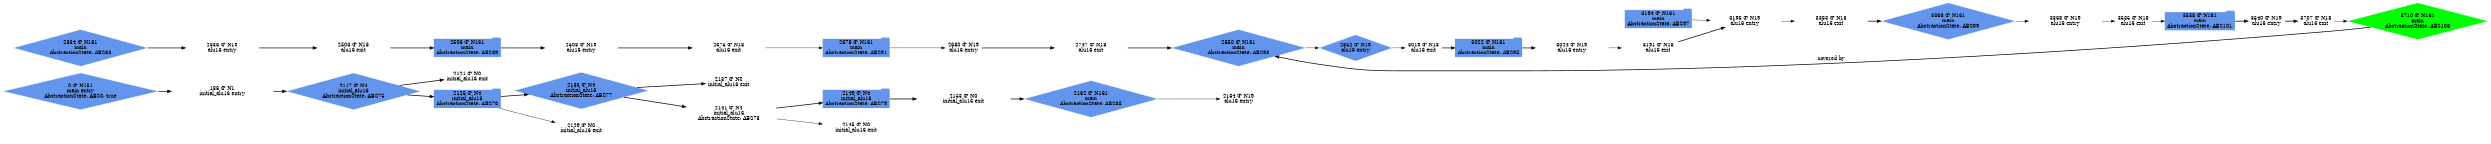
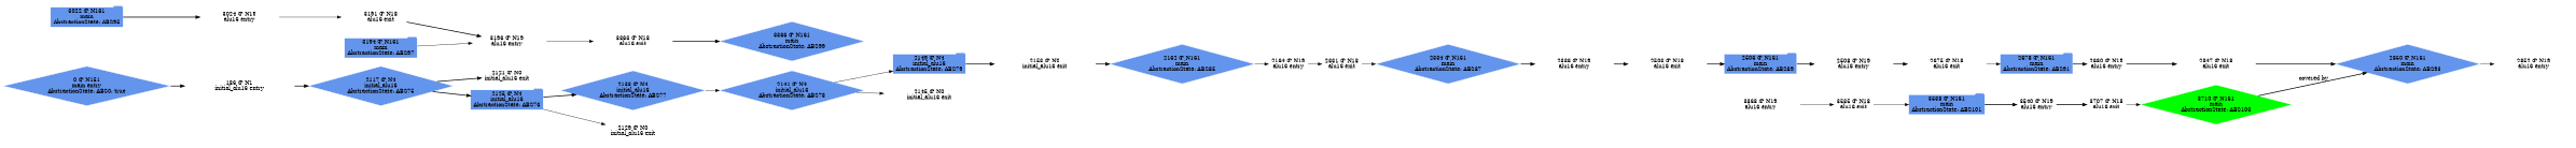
  digraph {
    rankdir=LR
    node [color=white shape=diamond style=filled]
    edge [style=bold]
    n1 [fillcolor=cornflowerblue label="0 @ N151\nmain entry\nAbstractionState: ABS0: true\n"]
    n2 [label="186 @ N1\ninitial_alu16 entry\n"]
    n3 [fillcolor=cornflowerblue label="2117 @ N4\ninitial_alu16\nAbstractionState: ABS75\n"]
    n4 [label="2121 @ N0\ninitial_alu16 exit\n" shape=folder]
    n5 [fillcolor=cornflowerblue label="2125 @ N4\ninitial_alu16\nAbstractionState: ABS76\n" shape=folder]
    n6 [fillcolor=cornflowerblue label="2133 @ N4\ninitial_alu16\nAbstractionState: ABS77\n"]
    n7 [label="2129 @ N0\ninitial_alu16 exit\n"]
-   n8 [label="2137 @ N0\ninitial_alu16 exit\n" shape=folder]
-   n9 [fillcolor=white label="2141 @ N4\ninitial_alu16\nAbstractionState: ABS78\n"]
+   n9 [fillcolor=cornflowerblue label="2141 @ N4\ninitial_alu16\nAbstractionState: ABS78\n"]
    n10 [fillcolor=cornflowerblue label="2149 @ N4\ninitial_alu16\nAbstractionState: ABS79\n" shape=folder]
    n11 [label="2145 @ N0\ninitial_alu16 exit\n"]
    n12 [label="2153 @ N0\ninitial_alu16 exit\n"]
    n13 [fillcolor=cornflowerblue label="2162 @ N161\nmain\nAbstractionState: ABS85\n"]
    n14 [label="2164 @ N19\nalu16 entry\n" shape=folder]
-   n16 [fillcolor=cornflowerblue label="2334 @ N161\nmain\nAbstractionState: ABS83\n"]
+   n15 [label="2331 @ N18\nalu16 exit\n" shape=folder]
+   n16 [fillcolor=cornflowerblue label="2334 @ N161\nmain\nAbstractionState: ABS87\n"]
    n17 [label="2336 @ N19\nalu16 entry\n"]
    n18 [label="2503 @ N18\nalu16 exit\n"]
    n19 [fillcolor=cornflowerblue label="2506 @ N161\nmain\nAbstractionState: ABS89\n" shape=folder]
    n20 [label="2508 @ N19\nalu16 entry\n"]
    n21 [label="2675 @ N18\nalu16 exit\n"]
    n22 [fillcolor=cornflowerblue label="2678 @ N161\nmain\nAbstractionState: ABS91\n" shape=folder]
    n23 [label="2680 @ N19\nalu16 entry\n" shape=folder]
-   n24 [label="2747 @ N18\nalu16 exit\n"]
+   n24 [label="2847 @ N18\nalu16 exit\n"]
    n25 [fillcolor=cornflowerblue label="2850 @ N161\nmain\nAbstractionState: ABS93\n"]
-   n26 [label="2852 @ N19\nalu16 entry\n" fillcolor=cornflowerblue]
-   n27 [label="3019 @ N18\nalu16 exit\n" shape=folder]
+   n26 [label="2852 @ N19\nalu16 entry\n"]
    n28 [fillcolor=cornflowerblue label="3022 @ N161\nmain\nAbstractionState: ABS95\n" shape=folder]
    n29 [label="3024 @ N19\nalu16 entry\n"]
    n30 [label="3191 @ N18\nalu16 exit\n"]
    n31 [label="3196 @ N19\nalu16 entry\n"]
    n32 [fillcolor=cornflowerblue label="3194 @ N161\nmain\nAbstractionState: ABS97\n" shape=folder]
    n33 [label="3363 @ N18\nalu16 exit\n"]
    n34 [fillcolor=cornflowerblue label="3366 @ N161\nmain\nAbstractionState: ABS99\n"]
    n35 [label="3368 @ N19\nalu16 entry\n"]
    n36 [label="3535 @ N18\nalu16 exit\n" shape=folder]
    n37 [fillcolor=cornflowerblue label="3538 @ N161\nmain\nAbstractionState: ABS101\n" shape=folder]
    n38 [label="3540 @ N19\nalu16 entry\n" shape=folder]
    n39 [label="3707 @ N18\nalu16 exit\n" shape=folder]
    n40 [fillcolor=green label="3710 @ N161\nmain\nAbstractionState: ABS103\n"]
    n1 -> n2
    n2 -> n3
    n3 -> n4
    n3 -> n5
    n5 -> n6
    n5 -> n7 [style=solid]
-   n6 -> n8
-   n6 -> n9
-   n9 -> n10
+   n6 -> n9 [style=solid]
+   n9 -> n10 [style=solid]
    n9 -> n11 [style=solid]
    n10 -> n12
    n12 -> n13
    n13 -> n14 [style=solid]
+   n14 -> n15 [style=solid]
+   n15 -> n16 [style=solid]
    n16 -> n17
    n17 -> n18
    n18 -> n19
    n19 -> n20
    n20 -> n21
    n21 -> n22 [style=solid]
-   n22 -> n23 [style=solid]
+   n22 -> n23
    n23 -> n24
    n24 -> n25
    n25 -> n26 [style=solid]
-   n26 -> n27 [style=solid]
-   n27 -> n28
    n28 -> n29
    n29 -> n30 [style=solid]
    n30 -> n31
    n31 -> n33 [style=solid]
    n32 -> n31 [style=solid]
    n33 -> n34
-   n34 -> n35 [style=solid]
    n35 -> n36 [style=solid]
    n36 -> n37 [style=solid]
    n37 -> n38
    n38 -> n39
    n39 -> n40 [style=solid]
    n40 -> n25 [label="covered by" weight=0]
  }
